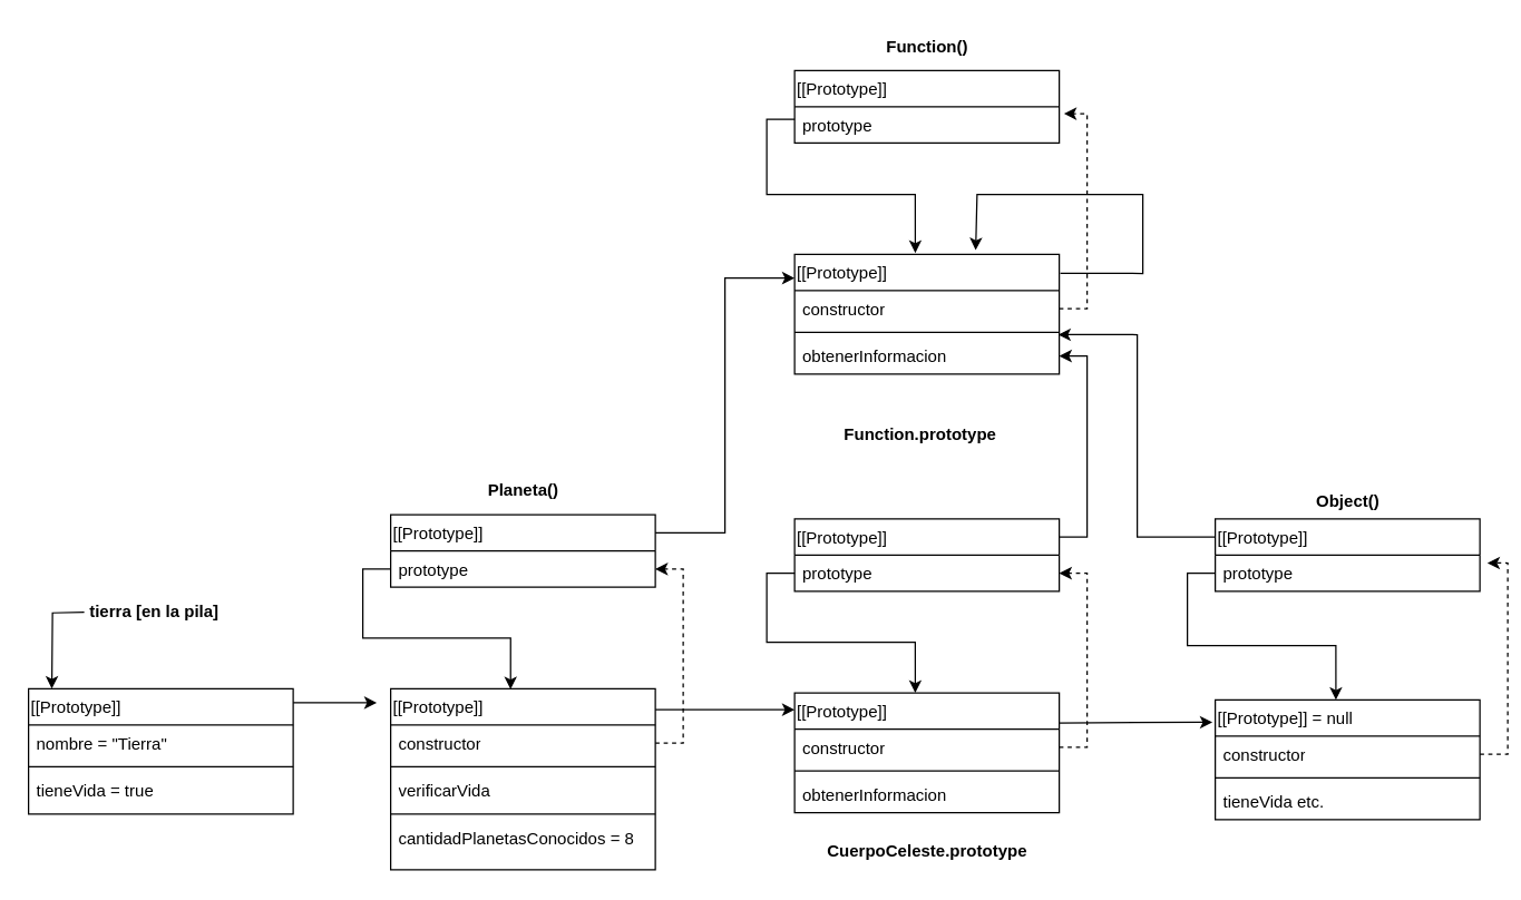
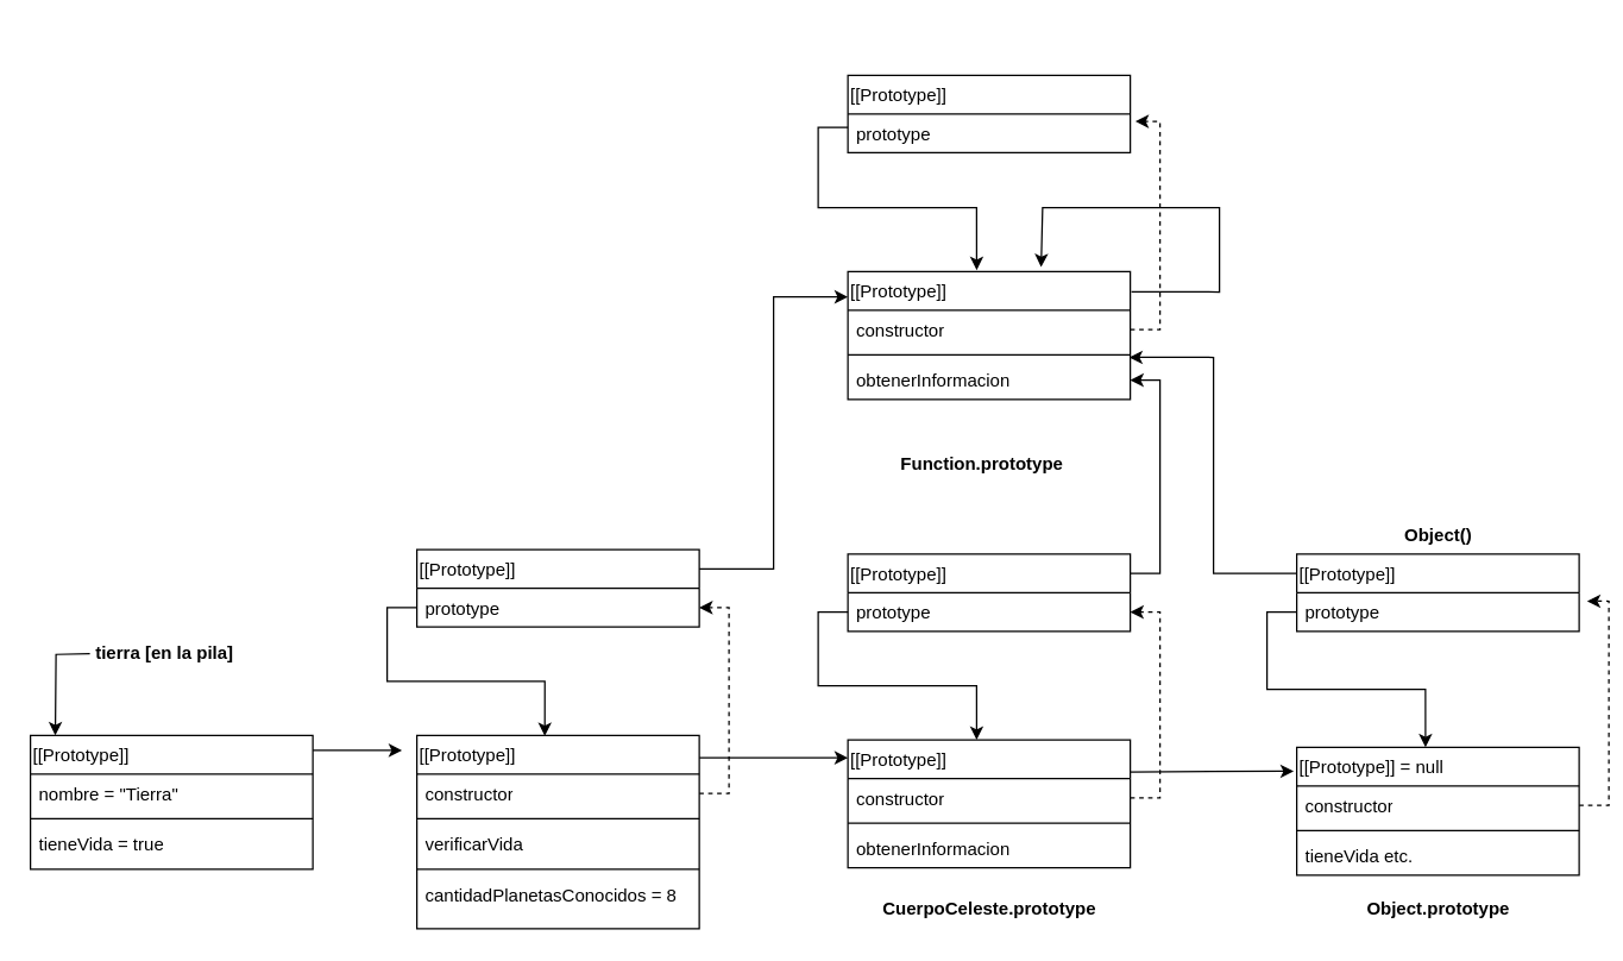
  <mxCell id="0" />
  <mxCell id="1" parent="0" />
  <mxCell id="2" style="edgeStyle=orthogonalEdgeStyle;rounded=0;orthogonalLoop=1;jettySize=auto;html=1;exitX=0.996;exitY=0.111;exitDx=0;exitDy=0;exitPerimeter=0;" edge="1" parent="1" source="3"><mxGeometry relative="1" as="geometry"><mxPoint x="270" y="504" as="targetPoint" /></mxGeometry></mxCell>
  <mxCell id="3" value="&lt;span style=&quot;font-weight: normal;&quot;&gt;[[Prototype]]&lt;/span&gt;" style="swimlane;fontStyle=1;align=left;verticalAlign=top;childLayout=stackLayout;horizontal=1;startSize=26;horizontalStack=0;resizeParent=1;resizeParentMax=0;resizeLast=0;collapsible=1;marginBottom=0;whiteSpace=wrap;html=1;" vertex="1" parent="1"><mxGeometry x="20" y="494" width="190" height="90" as="geometry" /></mxCell>
  <mxCell id="4" value="nombre = &quot;Tierra&quot;" style="text;strokeColor=none;fillColor=none;align=left;verticalAlign=top;spacingLeft=4;spacingRight=4;overflow=hidden;rotatable=0;points=[[0,0.5],[1,0.5]];portConstraint=eastwest;whiteSpace=wrap;html=1;" vertex="1" parent="3"><mxGeometry y="26" width="190" height="26" as="geometry" /></mxCell>
  <mxCell id="5" value="" style="line;strokeWidth=1;fillColor=none;align=left;verticalAlign=middle;spacingTop=-1;spacingLeft=3;spacingRight=3;rotatable=0;labelPosition=right;points=[];portConstraint=eastwest;strokeColor=inherit;" vertex="1" parent="3"><mxGeometry y="52" width="190" height="8" as="geometry" /></mxCell>
  <mxCell id="6" value="tieneVida = true" style="text;strokeColor=none;fillColor=none;align=left;verticalAlign=top;spacingLeft=4;spacingRight=4;overflow=hidden;rotatable=0;points=[[0,0.5],[1,0.5]];portConstraint=eastwest;whiteSpace=wrap;html=1;" vertex="1" parent="3"><mxGeometry y="60" width="190" height="30" as="geometry" /></mxCell>
  <mxCell id="7" value="&lt;span style=&quot;font-weight: normal;&quot;&gt;[[Prototype]]&lt;/span&gt;" style="swimlane;fontStyle=1;align=left;verticalAlign=top;childLayout=stackLayout;horizontal=1;startSize=26;horizontalStack=0;resizeParent=1;resizeParentMax=0;resizeLast=0;collapsible=1;marginBottom=0;whiteSpace=wrap;html=1;" vertex="1" parent="1"><mxGeometry x="280" y="494" width="190" height="130" as="geometry" /></mxCell>
  <mxCell id="8" value="constructor" style="text;strokeColor=none;fillColor=none;align=left;verticalAlign=top;spacingLeft=4;spacingRight=4;overflow=hidden;rotatable=0;points=[[0,0.5],[1,0.5]];portConstraint=eastwest;whiteSpace=wrap;html=1;" vertex="1" parent="7"><mxGeometry y="26" width="190" height="26" as="geometry" /></mxCell>
  <mxCell id="9" value="" style="line;strokeWidth=1;fillColor=none;align=left;verticalAlign=middle;spacingTop=-1;spacingLeft=3;spacingRight=3;rotatable=0;labelPosition=right;points=[];portConstraint=eastwest;strokeColor=inherit;" vertex="1" parent="7"><mxGeometry y="52" width="190" height="8" as="geometry" /></mxCell>
  <mxCell id="10" value="verificarVida" style="text;strokeColor=none;fillColor=none;align=left;verticalAlign=top;spacingLeft=4;spacingRight=4;overflow=hidden;rotatable=0;points=[[0,0.5],[1,0.5]];portConstraint=eastwest;whiteSpace=wrap;html=1;" vertex="1" parent="7"><mxGeometry y="60" width="190" height="26" as="geometry" /></mxCell>
  <mxCell id="11" value="" style="line;strokeWidth=1;fillColor=none;align=left;verticalAlign=middle;spacingTop=-1;spacingLeft=3;spacingRight=3;rotatable=0;labelPosition=right;points=[];portConstraint=eastwest;strokeColor=inherit;" vertex="1" parent="7"><mxGeometry y="86" width="190" height="8" as="geometry" /></mxCell>
  <mxCell id="12" value="cantidadPlanetasConocidos = 8" style="text;strokeColor=none;fillColor=none;align=left;verticalAlign=top;spacingLeft=4;spacingRight=4;overflow=hidden;rotatable=0;points=[[0,0.5],[1,0.5]];portConstraint=eastwest;whiteSpace=wrap;html=1;" vertex="1" parent="7"><mxGeometry y="94" width="190" height="36" as="geometry" /></mxCell>
  <mxCell id="13" value="&lt;span style=&quot;font-weight: normal;&quot;&gt;[[Prototype]]&lt;/span&gt;" style="swimlane;fontStyle=1;align=left;verticalAlign=top;childLayout=stackLayout;horizontal=1;startSize=26;horizontalStack=0;resizeParent=1;resizeParentMax=0;resizeLast=0;collapsible=1;marginBottom=0;whiteSpace=wrap;html=1;" vertex="1" parent="1"><mxGeometry x="280" y="369" width="190" height="52" as="geometry" /></mxCell>
  <mxCell id="14" value="prototype" style="text;strokeColor=none;fillColor=none;align=left;verticalAlign=top;spacingLeft=4;spacingRight=4;overflow=hidden;rotatable=0;points=[[0,0.5],[1,0.5]];portConstraint=eastwest;whiteSpace=wrap;html=1;" vertex="1" parent="13"><mxGeometry y="26" width="190" height="26" as="geometry" /></mxCell>
- <mxCell id="15" value="Planeta()" style="text;align=center;fontStyle=1;verticalAlign=middle;spacingLeft=3;spacingRight=3;strokeColor=none;rotatable=0;points=[[0,0.5],[1,0.5]];portConstraint=eastwest;html=1;" vertex="1" parent="1"><mxGeometry x="335" y="339" width="80" height="26" as="geometry" /></mxCell>
  <mxCell id="16" value="&lt;span style=&quot;font-weight: normal;&quot;&gt;[[Prototype]]&lt;/span&gt;" style="swimlane;fontStyle=1;align=left;verticalAlign=top;childLayout=stackLayout;horizontal=1;startSize=26;horizontalStack=0;resizeParent=1;resizeParentMax=0;resizeLast=0;collapsible=1;marginBottom=0;whiteSpace=wrap;html=1;" vertex="1" parent="1"><mxGeometry x="570" y="497" width="190" height="86" as="geometry" /></mxCell>
  <mxCell id="17" value="constructor" style="text;strokeColor=none;fillColor=none;align=left;verticalAlign=top;spacingLeft=4;spacingRight=4;overflow=hidden;rotatable=0;points=[[0,0.5],[1,0.5]];portConstraint=eastwest;whiteSpace=wrap;html=1;" vertex="1" parent="16"><mxGeometry y="26" width="190" height="26" as="geometry" /></mxCell>
  <mxCell id="18" value="" style="line;strokeWidth=1;fillColor=none;align=left;verticalAlign=middle;spacingTop=-1;spacingLeft=3;spacingRight=3;rotatable=0;labelPosition=right;points=[];portConstraint=eastwest;strokeColor=inherit;" vertex="1" parent="16"><mxGeometry y="52" width="190" height="8" as="geometry" /></mxCell>
  <mxCell id="19" value="obtenerInformacion" style="text;strokeColor=none;fillColor=none;align=left;verticalAlign=top;spacingLeft=4;spacingRight=4;overflow=hidden;rotatable=0;points=[[0,0.5],[1,0.5]];portConstraint=eastwest;whiteSpace=wrap;html=1;" vertex="1" parent="16"><mxGeometry y="60" width="190" height="26" as="geometry" /></mxCell>
  <mxCell id="20" style="edgeStyle=orthogonalEdgeStyle;rounded=0;orthogonalLoop=1;jettySize=auto;html=1;exitX=1;exitY=0.25;exitDx=0;exitDy=0;entryX=1;entryY=0.5;entryDx=0;entryDy=0;" edge="1" parent="1" source="21" target="29"><mxGeometry relative="1" as="geometry" /></mxCell>
  <mxCell id="21" value="&lt;span style=&quot;font-weight: normal;&quot;&gt;[[Prototype]]&lt;/span&gt;" style="swimlane;fontStyle=1;align=left;verticalAlign=top;childLayout=stackLayout;horizontal=1;startSize=26;horizontalStack=0;resizeParent=1;resizeParentMax=0;resizeLast=0;collapsible=1;marginBottom=0;whiteSpace=wrap;html=1;" vertex="1" parent="1"><mxGeometry x="570" y="372" width="190" height="52" as="geometry" /></mxCell>
  <mxCell id="22" value="prototype" style="text;strokeColor=none;fillColor=none;align=left;verticalAlign=top;spacingLeft=4;spacingRight=4;overflow=hidden;rotatable=0;points=[[0,0.5],[1,0.5]];portConstraint=eastwest;whiteSpace=wrap;html=1;" vertex="1" parent="21"><mxGeometry y="26" width="190" height="26" as="geometry" /></mxCell>
  <mxCell id="23" value="tierra [en la pila]" style="text;align=center;fontStyle=1;verticalAlign=middle;spacingLeft=3;spacingRight=3;strokeColor=none;rotatable=0;points=[[0,0.5],[1,0.5]];portConstraint=eastwest;html=1;" vertex="1" parent="1"><mxGeometry x="70" y="424" width="80" height="30" as="geometry" /></mxCell>
  <mxCell id="24" style="edgeStyle=orthogonalEdgeStyle;rounded=0;orthogonalLoop=1;jettySize=auto;html=1;entryX=0.088;entryY=0.033;entryDx=0;entryDy=0;entryPerimeter=0;" edge="1" parent="1"><mxGeometry relative="1" as="geometry"><mxPoint x="60" y="439" as="sourcePoint" /><mxPoint x="36.72" y="493.97" as="targetPoint" /></mxGeometry></mxCell>
  <mxCell id="25" style="edgeStyle=orthogonalEdgeStyle;rounded=0;orthogonalLoop=1;jettySize=auto;html=1;exitX=1.004;exitY=0.159;exitDx=0;exitDy=0;exitPerimeter=0;" edge="1" parent="1" source="26"><mxGeometry relative="1" as="geometry"><mxPoint x="700" y="179" as="targetPoint" /><Array as="points"><mxPoint x="820" y="196" /><mxPoint x="820" y="139" /><mxPoint x="701" y="139" /><mxPoint x="701" y="179" /></Array></mxGeometry></mxCell>
  <mxCell id="26" value="&lt;span style=&quot;font-weight: normal;&quot;&gt;[[Prototype]]&lt;/span&gt;" style="swimlane;fontStyle=1;align=left;verticalAlign=top;childLayout=stackLayout;horizontal=1;startSize=26;horizontalStack=0;resizeParent=1;resizeParentMax=0;resizeLast=0;collapsible=1;marginBottom=0;whiteSpace=wrap;html=1;" vertex="1" parent="1"><mxGeometry x="570" y="182" width="190" height="86" as="geometry" /></mxCell>
  <mxCell id="27" value="constructor" style="text;strokeColor=none;fillColor=none;align=left;verticalAlign=top;spacingLeft=4;spacingRight=4;overflow=hidden;rotatable=0;points=[[0,0.5],[1,0.5]];portConstraint=eastwest;whiteSpace=wrap;html=1;" vertex="1" parent="26"><mxGeometry y="26" width="190" height="26" as="geometry" /></mxCell>
  <mxCell id="28" value="" style="line;strokeWidth=1;fillColor=none;align=left;verticalAlign=middle;spacingTop=-1;spacingLeft=3;spacingRight=3;rotatable=0;labelPosition=right;points=[];portConstraint=eastwest;strokeColor=inherit;" vertex="1" parent="26"><mxGeometry y="52" width="190" height="8" as="geometry" /></mxCell>
  <mxCell id="29" value="obtenerInformacion" style="text;strokeColor=none;fillColor=none;align=left;verticalAlign=top;spacingLeft=4;spacingRight=4;overflow=hidden;rotatable=0;points=[[0,0.5],[1,0.5]];portConstraint=eastwest;whiteSpace=wrap;html=1;" vertex="1" parent="26"><mxGeometry y="60" width="190" height="26" as="geometry" /></mxCell>
  <mxCell id="30" value="&lt;span style=&quot;font-weight: normal;&quot;&gt;[[Prototype]]&lt;/span&gt;" style="swimlane;fontStyle=1;align=left;verticalAlign=top;childLayout=stackLayout;horizontal=1;startSize=26;horizontalStack=0;resizeParent=1;resizeParentMax=0;resizeLast=0;collapsible=1;marginBottom=0;whiteSpace=wrap;html=1;" vertex="1" parent="1"><mxGeometry x="570" y="50" width="190" height="52" as="geometry" /></mxCell>
  <mxCell id="31" value="prototype" style="text;strokeColor=none;fillColor=none;align=left;verticalAlign=top;spacingLeft=4;spacingRight=4;overflow=hidden;rotatable=0;points=[[0,0.5],[1,0.5]];portConstraint=eastwest;whiteSpace=wrap;html=1;" vertex="1" parent="30"><mxGeometry y="26" width="190" height="26" as="geometry" /></mxCell>
- <mxCell id="32" value="Function()" style="text;align=center;fontStyle=1;verticalAlign=middle;spacingLeft=3;spacingRight=3;strokeColor=none;rotatable=0;points=[[0,0.5],[1,0.5]];portConstraint=eastwest;html=1;" vertex="1" parent="1"><mxGeometry x="625" y="20" width="80" height="26" as="geometry" /></mxCell>
  <mxCell id="33" style="edgeStyle=orthogonalEdgeStyle;rounded=0;orthogonalLoop=1;jettySize=auto;html=1;exitX=1;exitY=0.25;exitDx=0;exitDy=0;entryX=0;entryY=0.198;entryDx=0;entryDy=0;entryPerimeter=0;" edge="1" parent="1" source="13" target="26"><mxGeometry relative="1" as="geometry"><mxPoint x="560" y="189" as="targetPoint" /></mxGeometry></mxCell>
  <mxCell id="34" style="edgeStyle=orthogonalEdgeStyle;rounded=0;orthogonalLoop=1;jettySize=auto;html=1;entryX=0.456;entryY=0;entryDx=0;entryDy=0;entryPerimeter=0;" edge="1" parent="1" source="22" target="16"><mxGeometry relative="1" as="geometry"><mxPoint x="660" y="635" as="targetPoint" /></mxGeometry></mxCell>
  <mxCell id="35" style="edgeStyle=orthogonalEdgeStyle;rounded=0;orthogonalLoop=1;jettySize=auto;html=1;entryX=0.453;entryY=0.003;entryDx=0;entryDy=0;entryPerimeter=0;" edge="1" parent="1" source="14" target="7"><mxGeometry relative="1" as="geometry"><mxPoint x="370" y="632" as="targetPoint" /></mxGeometry></mxCell>
  <mxCell id="36" style="edgeStyle=orthogonalEdgeStyle;rounded=0;orthogonalLoop=1;jettySize=auto;html=1;entryX=0.456;entryY=0.035;entryDx=0;entryDy=0;entryPerimeter=0;" edge="1" parent="1"><mxGeometry relative="1" as="geometry"><mxPoint x="656.64" y="181.01" as="targetPoint" /><mxPoint x="570" y="85" as="sourcePoint" /><Array as="points"><mxPoint x="550" y="85" /><mxPoint x="550" y="139" /><mxPoint x="657" y="139" /></Array></mxGeometry></mxCell>
  <mxCell id="37" value="&lt;span style=&quot;font-weight: normal;&quot;&gt;[[Prototype]] = null&lt;/span&gt;" style="swimlane;fontStyle=1;align=left;verticalAlign=top;childLayout=stackLayout;horizontal=1;startSize=26;horizontalStack=0;resizeParent=1;resizeParentMax=0;resizeLast=0;collapsible=1;marginBottom=0;whiteSpace=wrap;html=1;" vertex="1" parent="1"><mxGeometry x="872" y="502" width="190" height="86" as="geometry" /></mxCell>
  <mxCell id="38" value="constructor" style="text;strokeColor=none;fillColor=none;align=left;verticalAlign=top;spacingLeft=4;spacingRight=4;overflow=hidden;rotatable=0;points=[[0,0.5],[1,0.5]];portConstraint=eastwest;whiteSpace=wrap;html=1;" vertex="1" parent="37"><mxGeometry y="26" width="190" height="26" as="geometry" /></mxCell>
  <mxCell id="39" value="" style="line;strokeWidth=1;fillColor=none;align=left;verticalAlign=middle;spacingTop=-1;spacingLeft=3;spacingRight=3;rotatable=0;labelPosition=right;points=[];portConstraint=eastwest;strokeColor=inherit;" vertex="1" parent="37"><mxGeometry y="52" width="190" height="8" as="geometry" /></mxCell>
  <mxCell id="40" value="tieneVida etc." style="text;strokeColor=none;fillColor=none;align=left;verticalAlign=top;spacingLeft=4;spacingRight=4;overflow=hidden;rotatable=0;points=[[0,0.5],[1,0.5]];portConstraint=eastwest;whiteSpace=wrap;html=1;" vertex="1" parent="37"><mxGeometry y="60" width="190" height="26" as="geometry" /></mxCell>
  <mxCell id="41" value="&lt;span style=&quot;font-weight: normal;&quot;&gt;[[Prototype]]&lt;/span&gt;" style="swimlane;fontStyle=1;align=left;verticalAlign=top;childLayout=stackLayout;horizontal=1;startSize=26;horizontalStack=0;resizeParent=1;resizeParentMax=0;resizeLast=0;collapsible=1;marginBottom=0;whiteSpace=wrap;html=1;" vertex="1" parent="1"><mxGeometry x="872" y="372" width="190" height="52" as="geometry" /></mxCell>
  <mxCell id="42" value="prototype" style="text;strokeColor=none;fillColor=none;align=left;verticalAlign=top;spacingLeft=4;spacingRight=4;overflow=hidden;rotatable=0;points=[[0,0.5],[1,0.5]];portConstraint=eastwest;whiteSpace=wrap;html=1;" vertex="1" parent="41"><mxGeometry y="26" width="190" height="26" as="geometry" /></mxCell>
  <mxCell id="43" value="Object()" style="text;align=center;fontStyle=1;verticalAlign=middle;spacingLeft=3;spacingRight=3;strokeColor=none;rotatable=0;points=[[0,0.5],[1,0.5]];portConstraint=eastwest;html=1;" vertex="1" parent="1"><mxGeometry x="927" y="347" width="80" height="26" as="geometry" /></mxCell>
  <mxCell id="44" style="edgeStyle=orthogonalEdgeStyle;rounded=0;orthogonalLoop=1;jettySize=auto;html=1;entryX=0.456;entryY=0;entryDx=0;entryDy=0;entryPerimeter=0;" edge="1" parent="1" source="42" target="37"><mxGeometry relative="1" as="geometry"><mxPoint x="962" y="640" as="targetPoint" /></mxGeometry></mxCell>
  <mxCell id="45" style="edgeStyle=orthogonalEdgeStyle;rounded=0;orthogonalLoop=1;jettySize=auto;html=1;exitX=0;exitY=0.25;exitDx=0;exitDy=0;entryX=0.996;entryY=0.708;entryDx=0;entryDy=0;entryPerimeter=0;" edge="1" parent="1" source="41" target="28"><mxGeometry relative="1" as="geometry" /></mxCell>
  <mxCell id="46" style="edgeStyle=orthogonalEdgeStyle;rounded=0;orthogonalLoop=1;jettySize=auto;html=1;exitX=1;exitY=0.25;exitDx=0;exitDy=0;" edge="1" parent="1" source="16"><mxGeometry relative="1" as="geometry"><mxPoint x="870" y="518" as="targetPoint" /></mxGeometry></mxCell>
  <mxCell id="47" style="edgeStyle=orthogonalEdgeStyle;rounded=0;orthogonalLoop=1;jettySize=auto;html=1;" edge="1" parent="1"><mxGeometry relative="1" as="geometry"><mxPoint x="470" y="509" as="sourcePoint" /><mxPoint x="570" y="509" as="targetPoint" /></mxGeometry></mxCell>
  <mxCell id="48" style="edgeStyle=orthogonalEdgeStyle;rounded=0;orthogonalLoop=1;jettySize=auto;html=1;exitX=1;exitY=0.5;exitDx=0;exitDy=0;entryX=1;entryY=0.5;entryDx=0;entryDy=0;dashed=1;" edge="1" parent="1" source="8" target="14"><mxGeometry relative="1" as="geometry" /></mxCell>
  <mxCell id="49" style="edgeStyle=orthogonalEdgeStyle;rounded=0;orthogonalLoop=1;jettySize=auto;html=1;exitX=1;exitY=0.5;exitDx=0;exitDy=0;entryX=1;entryY=0.5;entryDx=0;entryDy=0;dashed=1;" edge="1" parent="1" source="17" target="22"><mxGeometry relative="1" as="geometry" /></mxCell>
  <mxCell id="50" style="edgeStyle=orthogonalEdgeStyle;rounded=0;orthogonalLoop=1;jettySize=auto;html=1;exitX=1;exitY=0.5;exitDx=0;exitDy=0;entryX=1.028;entryY=0.218;entryDx=0;entryDy=0;entryPerimeter=0;dashed=1;" edge="1" parent="1" source="38" target="42"><mxGeometry relative="1" as="geometry" /></mxCell>
  <mxCell id="51" style="edgeStyle=orthogonalEdgeStyle;rounded=0;orthogonalLoop=1;jettySize=auto;html=1;exitX=1;exitY=0.5;exitDx=0;exitDy=0;entryX=1.018;entryY=0.192;entryDx=0;entryDy=0;entryPerimeter=0;dashed=1;" edge="1" parent="1" source="27" target="31"><mxGeometry relative="1" as="geometry" /></mxCell>
  <mxCell id="52" value="CuerpoCeleste.prototype" style="text;align=center;fontStyle=1;verticalAlign=middle;spacingLeft=3;spacingRight=3;strokeColor=none;rotatable=0;points=[[0,0.5],[1,0.5]];portConstraint=eastwest;html=1;" vertex="1" parent="1"><mxGeometry x="625" y="598" width="80" height="26" as="geometry" /></mxCell>
+ <mxCell id="53" value="Object.prototype" style="text;align=center;fontStyle=1;verticalAlign=middle;spacingLeft=3;spacingRight=3;strokeColor=none;rotatable=0;points=[[0,0.5],[1,0.5]];portConstraint=eastwest;html=1;" vertex="1" parent="1"><mxGeometry x="927" y="598" width="80" height="26" as="geometry" /></mxCell>
  <mxCell id="54" value="Function.prototype" style="text;align=center;fontStyle=1;verticalAlign=middle;spacingLeft=3;spacingRight=3;strokeColor=none;rotatable=0;points=[[0,0.5],[1,0.5]];portConstraint=eastwest;html=1;" vertex="1" parent="1"><mxGeometry x="620" y="299" width="80" height="26" as="geometry" /></mxCell>
